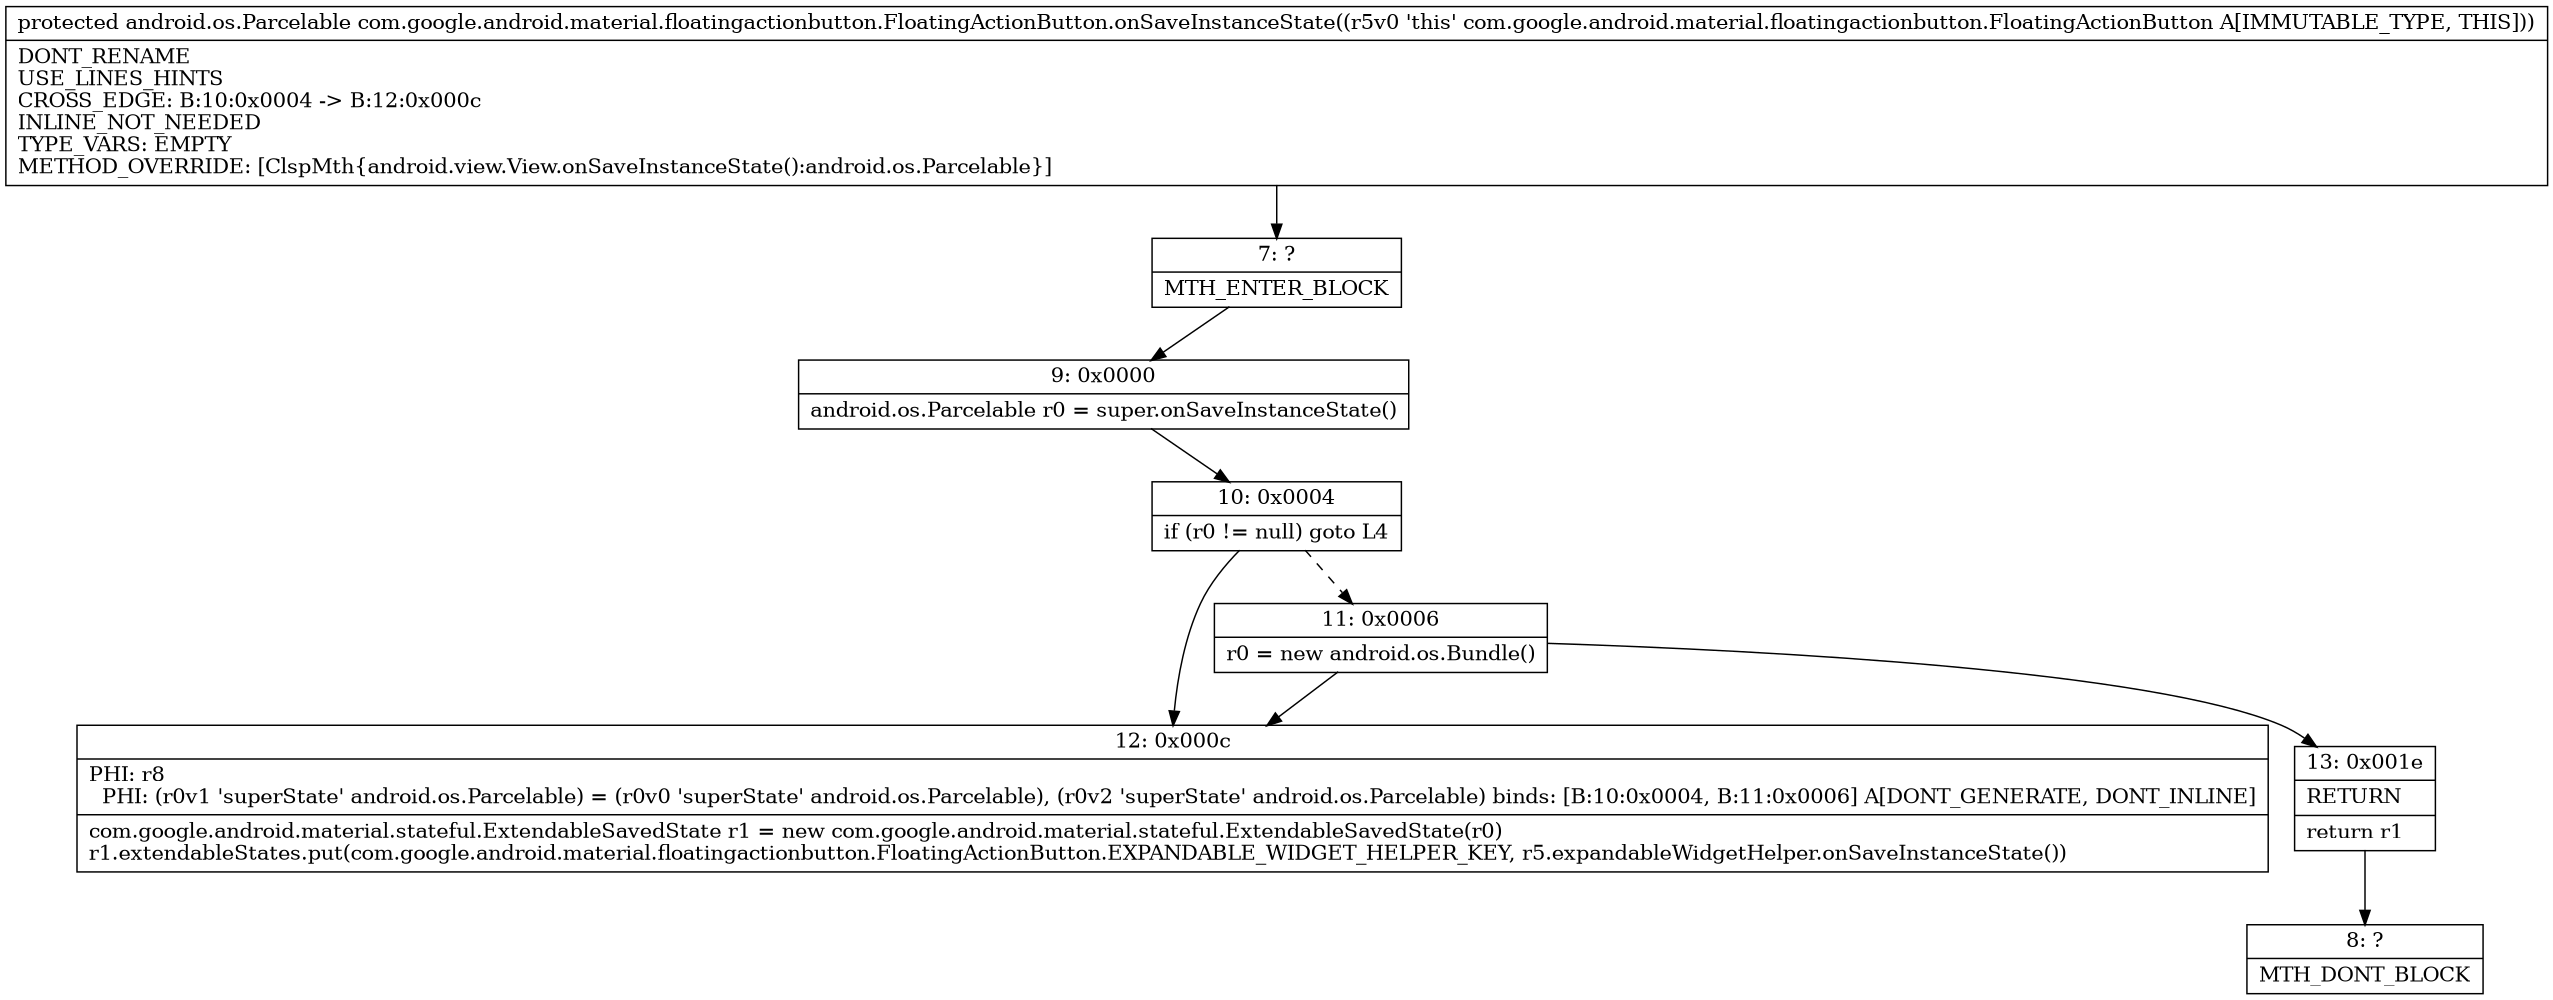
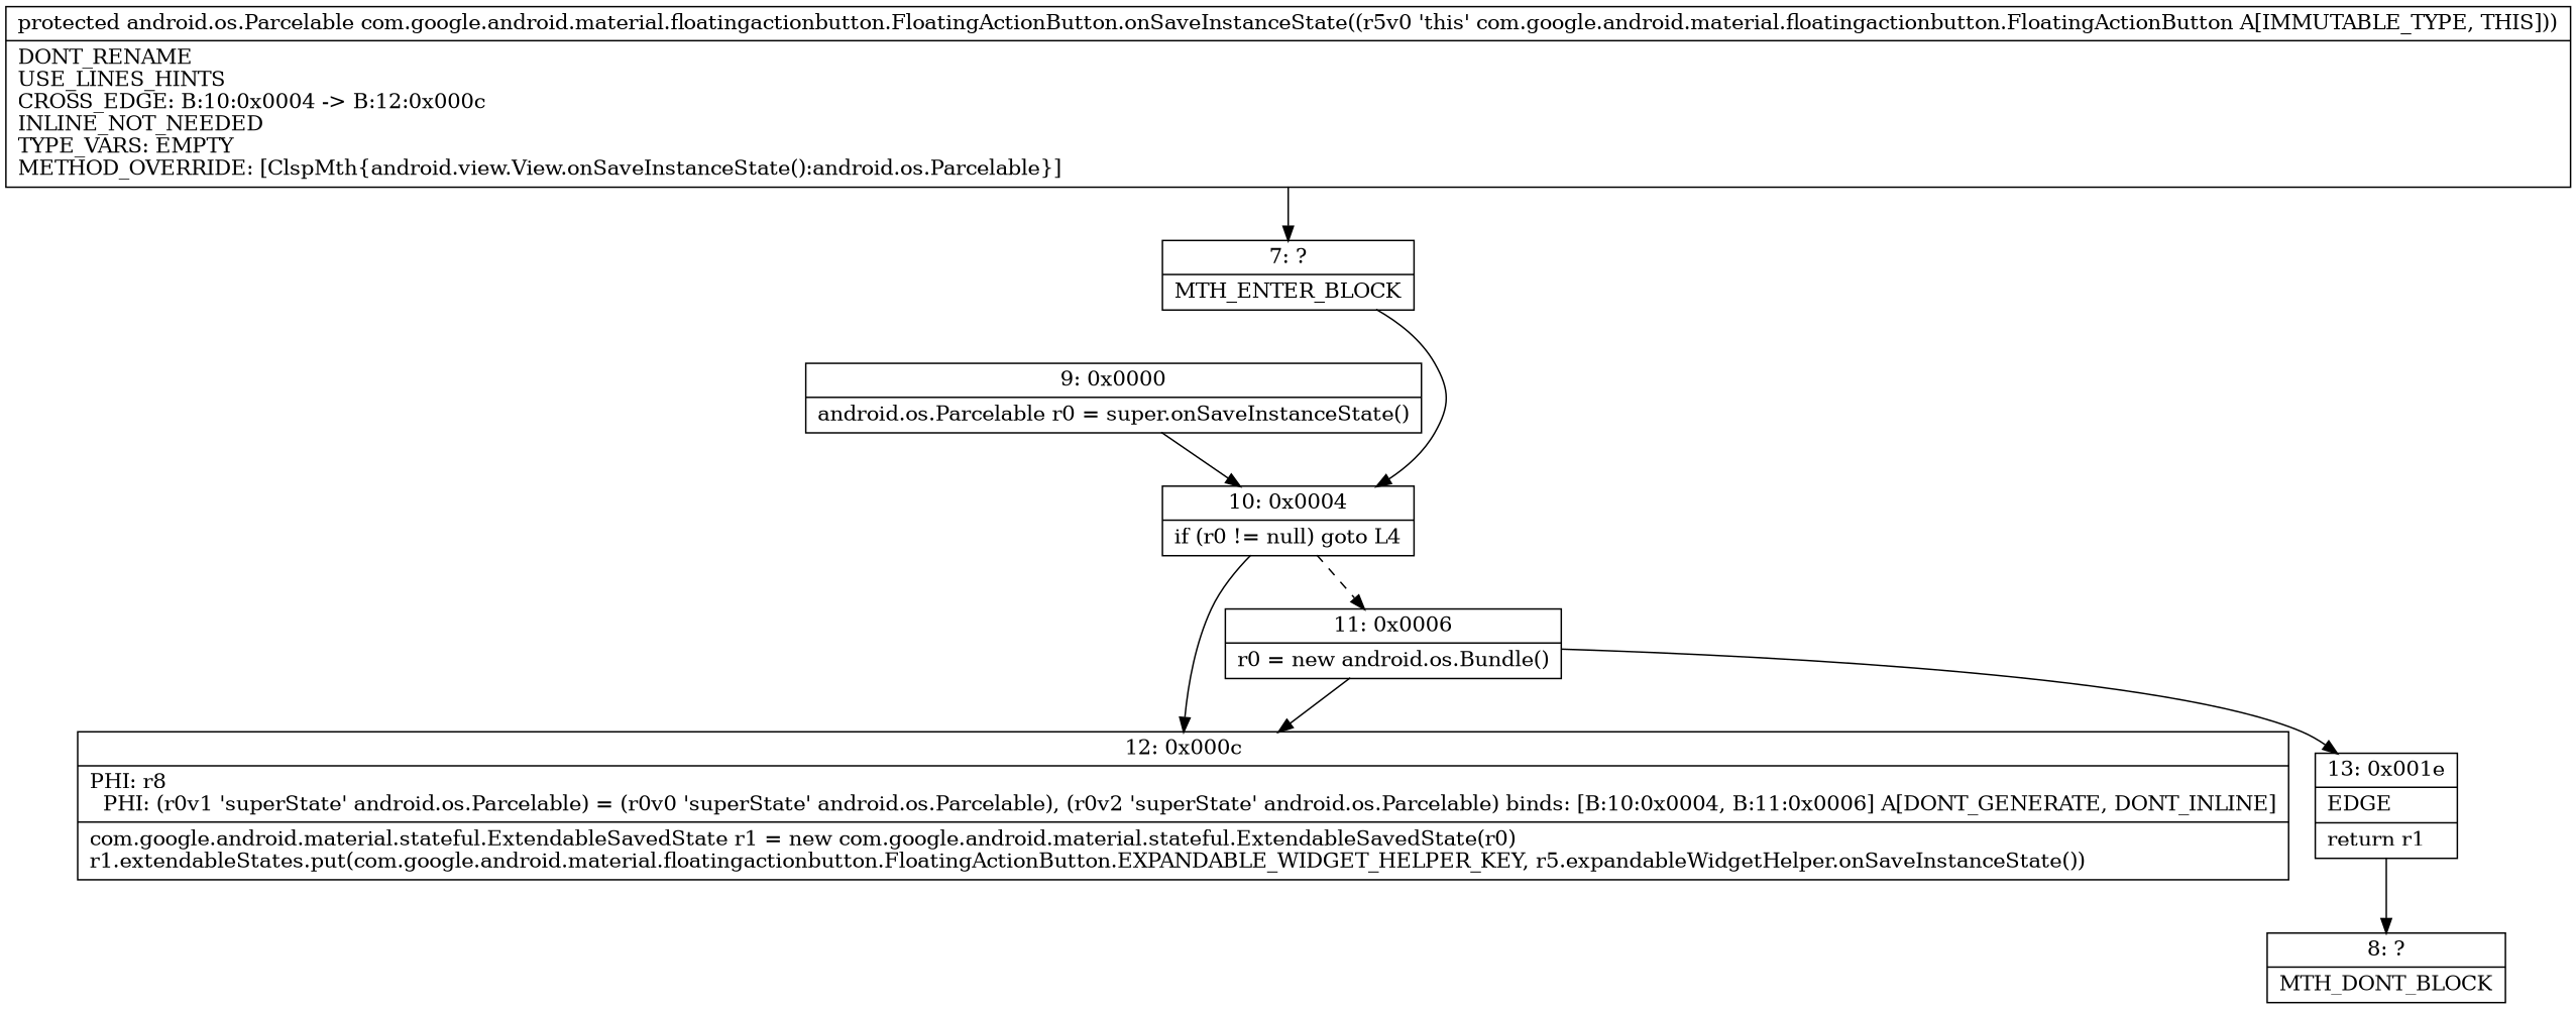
  digraph {
    node [shape=record]
    n1 [label="{7\:\ ?|MTH_ENTER_BLOCK\l}"]
    n2 [label="{9\:\ 0x0000|android.os.Parcelable r0 = super.onSaveInstanceState()\l}"]
    n3 [label="{10\:\ 0x0004|if (r0 != null) goto L4\l}"]
    n4 [label="{11\:\ 0x0006|r0 = new android.os.Bundle()\l}"]
    n5 [label="{12\:\ 0x000c|PHI: r8 \l  PHI: (r0v1 'superState' android.os.Parcelable) = (r0v0 'superState' android.os.Parcelable), (r0v2 'superState' android.os.Parcelable) binds: [B:10:0x0004, B:11:0x0006] A[DONT_GENERATE, DONT_INLINE]\l|com.google.android.material.stateful.ExtendableSavedState r1 = new com.google.android.material.stateful.ExtendableSavedState(r0)\lr1.extendableStates.put(com.google.android.material.floatingactionbutton.FloatingActionButton.EXPANDABLE_WIDGET_HELPER_KEY, r5.expandableWidgetHelper.onSaveInstanceState())\l}"]
-   n6 [label="{13\:\ 0x001e|RETURN\l|return r1\l}"]
+   n6 [label="{13\:\ 0x001e|EDGE\l|return r1\l}"]
    n7 [label="{8\:\ ?|MTH_DONT_BLOCK\l}"]
    n8 [label="{protected android.os.Parcelable com.google.android.material.floatingactionbutton.FloatingActionButton.onSaveInstanceState((r5v0 'this' com.google.android.material.floatingactionbutton.FloatingActionButton A[IMMUTABLE_TYPE, THIS]))  | DONT_RENAME\lUSE_LINES_HINTS\lCROSS_EDGE: B:10:0x0004 \-\> B:12:0x000c\lINLINE_NOT_NEEDED\lTYPE_VARS: EMPTY\lMETHOD_OVERRIDE: [ClspMth\{android.view.View.onSaveInstanceState():android.os.Parcelable\}]\l}"]
-   n1 -> n2
+   n1 -> n3
    n2 -> n3
    n3 -> n4 [style=dashed]
    n3 -> n5
    n4 -> n5
    n4 -> n6
    n6 -> n7
    n8 -> n1
  }
